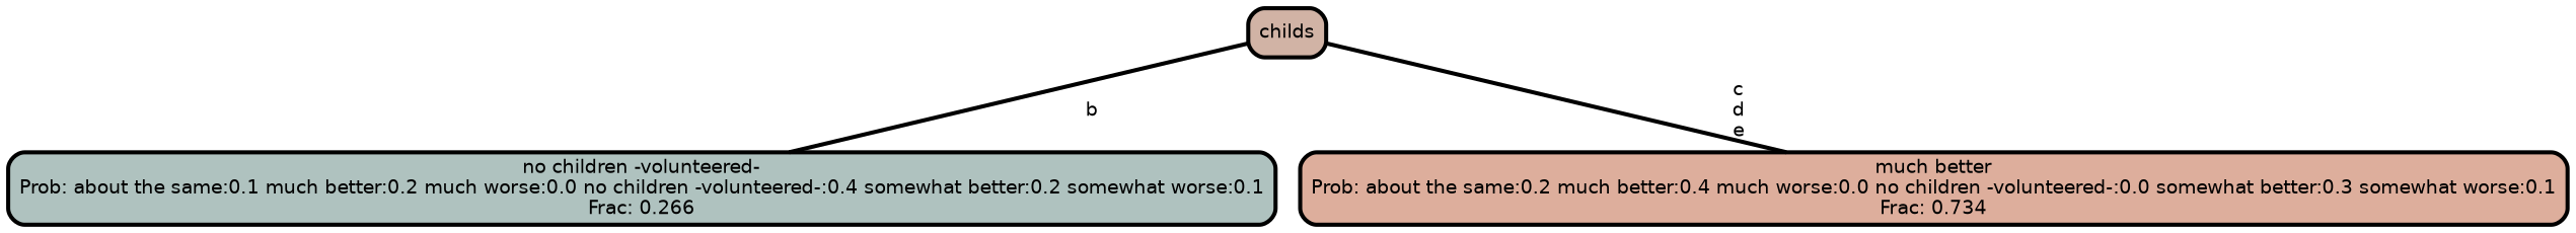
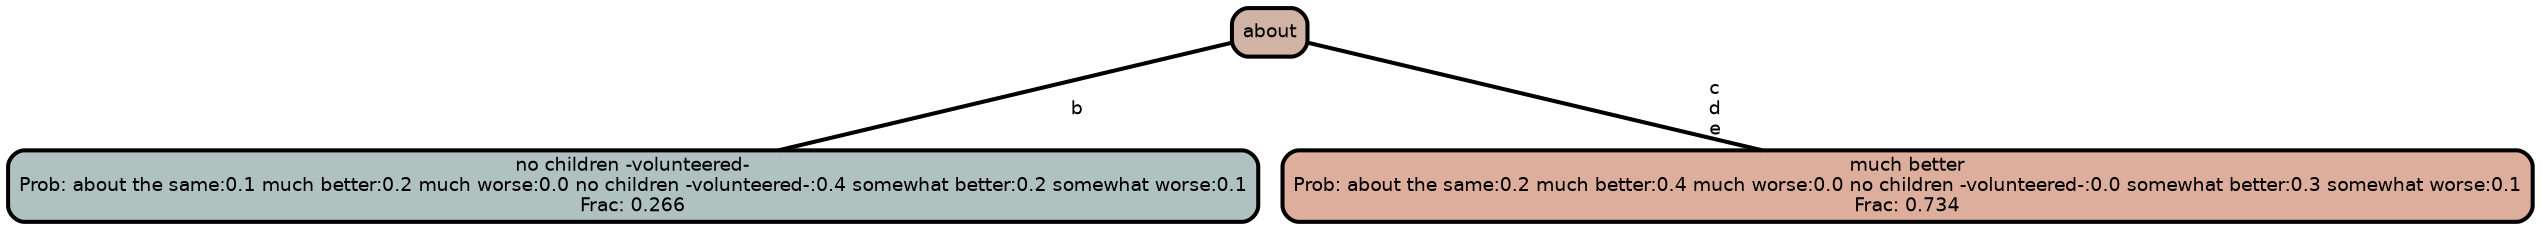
  graph {
    ranksep="0 equally"
    splines=straight
    node [color=black fontcolor=black fontname=helvetica penwidth=3 shape=box style="filled, rounded"]
    edge [color=black fontname=helvetica penwidth=3]
    n1 [fillcolor="#afc2bf" label="no children -volunteered-\nProb: about the same:0.1 much better:0.2 much worse:0.0 no children -volunteered-:0.4 somewhat better:0.2 somewhat worse:0.1\nFrac: 0.266"]
-   n2 [fillcolor="#d1b3a5" label=childs]
+   n2 [fillcolor="#d1b3a5" label=about]
    n3 [fillcolor="#ddae9c" label="much better\nProb: about the same:0.2 much better:0.4 much worse:0.0 no children -volunteered-:0.0 somewhat better:0.3 somewhat worse:0.1\nFrac: 0.734"]
    subgraph sub_1 {
      rank=same
    }
    n2 -- n1 [label=" b"]
    n2 -- n3 [label=" c\n d\n e"]
  }
